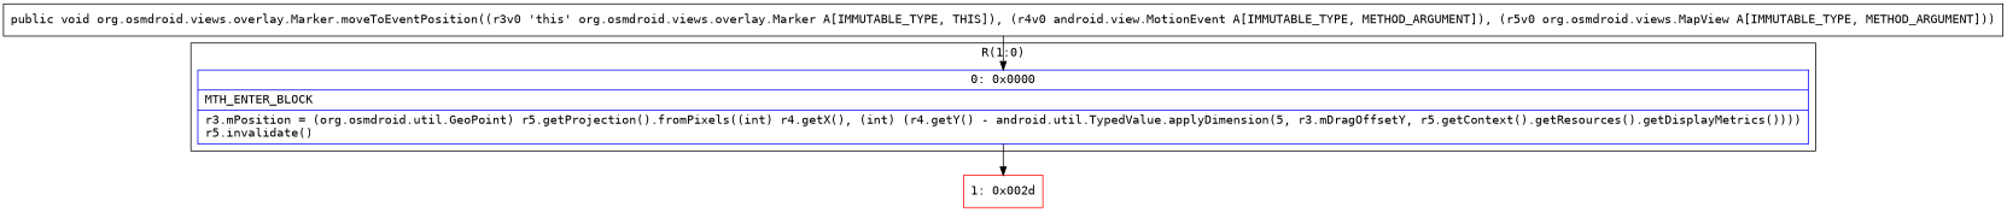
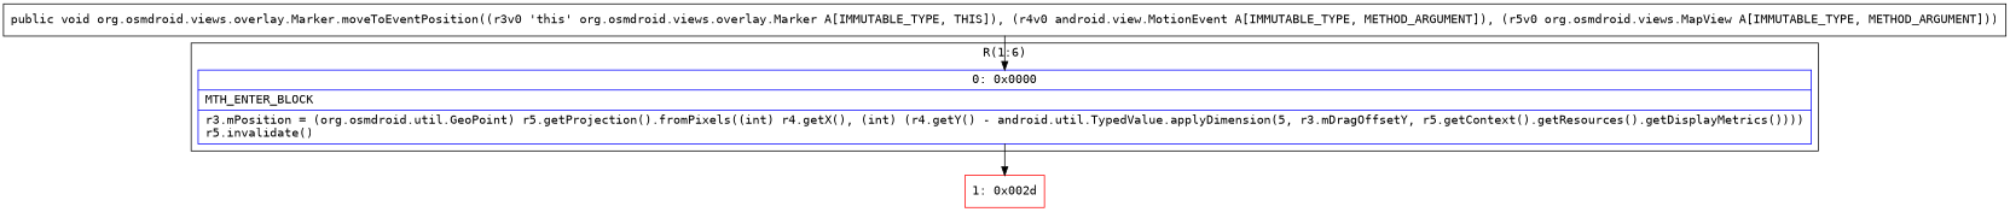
  digraph {
    fontname="DejaVu Sans Mono"
    node [shape=record fontname="DejaVu Sans Mono"]
    edge [fontname="DejaVu Sans Mono"]
    n1 [color=blue label="{0\:\ 0x0000|MTH_ENTER_BLOCK\l|r3.mPosition = (org.osmdroid.util.GeoPoint) r5.getProjection().fromPixels((int) r4.getX(), (int) (r4.getY() \- android.util.TypedValue.applyDimension(5, r3.mDragOffsetY, r5.getContext().getResources().getDisplayMetrics())))\lr5.invalidate()\l}"]
    n2 [color=red label="{1\:\ 0x002d}"]
    n3 [label="{public void org.osmdroid.views.overlay.Marker.moveToEventPosition((r3v0 'this' org.osmdroid.views.overlay.Marker A[IMMUTABLE_TYPE, THIS]), (r4v0 android.view.MotionEvent A[IMMUTABLE_TYPE, METHOD_ARGUMENT]), (r5v0 org.osmdroid.views.MapView A[IMMUTABLE_TYPE, METHOD_ARGUMENT])) }"]
    subgraph cluster_1 {
-     label="R(1:0)"
+     label="R(1:6)"
      n1
    }
    n1 -> n2
    n3 -> n1
  }
